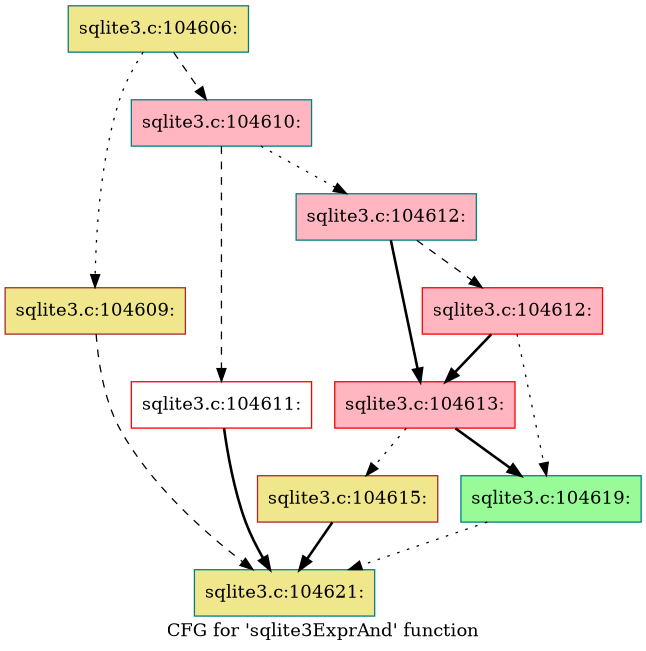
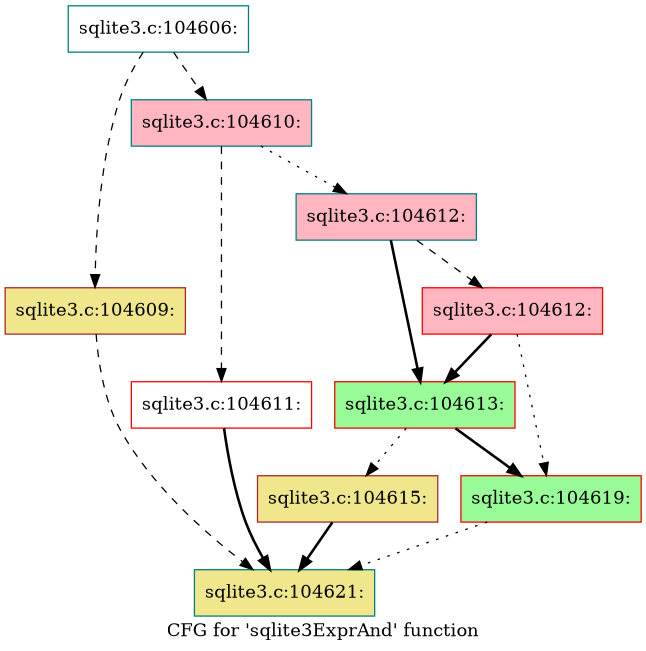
  digraph {
    label="CFG for 'sqlite3ExprAnd' function"
    node [color=teal fillcolor=khaki shape=record style=filled]
    edge [style=dashed]
-   n1 [label="{sqlite3.c:104606:}"]
+   n1 [fillcolor=white label="{sqlite3.c:104606:}"]
    n2 [color=brown label="{sqlite3.c:104609:}"]
    n3 [fillcolor=lightpink label="{sqlite3.c:104610:}"]
    n4 [label="{sqlite3.c:104621:}"]
    n5 [color=red fillcolor=white label="{sqlite3.c:104611:}"]
    n6 [fillcolor=lightpink label="{sqlite3.c:104612:}"]
-   n7 [color=red fillcolor=lightpink label="{sqlite3.c:104613:}"]
+   n7 [color=red fillcolor=palegreen label="{sqlite3.c:104613:}"]
    n8 [color=red fillcolor=lightpink label="{sqlite3.c:104612:}"]
-   n9 [fillcolor=palegreen label="{sqlite3.c:104619:}"]
+   n9 [color=red fillcolor=palegreen label="{sqlite3.c:104619:}"]
    n10 [color=brown label="{sqlite3.c:104615:}"]
-   n1 -> n2 [style=dotted]
+   n1 -> n2
    n1 -> n3
    n2 -> n4
    n3 -> n5
    n3 -> n6 [style=dotted]
    n5 -> n4 [style=bold]
    n6 -> n7 [style=bold]
    n6 -> n8
    n7 -> n9 [style=bold]
    n7 -> n10 [style=dotted]
    n8 -> n7 [style=bold]
    n8 -> n9 [style=dotted]
    n9 -> n4 [style=dotted]
    n10 -> n4 [style=bold]
  }
